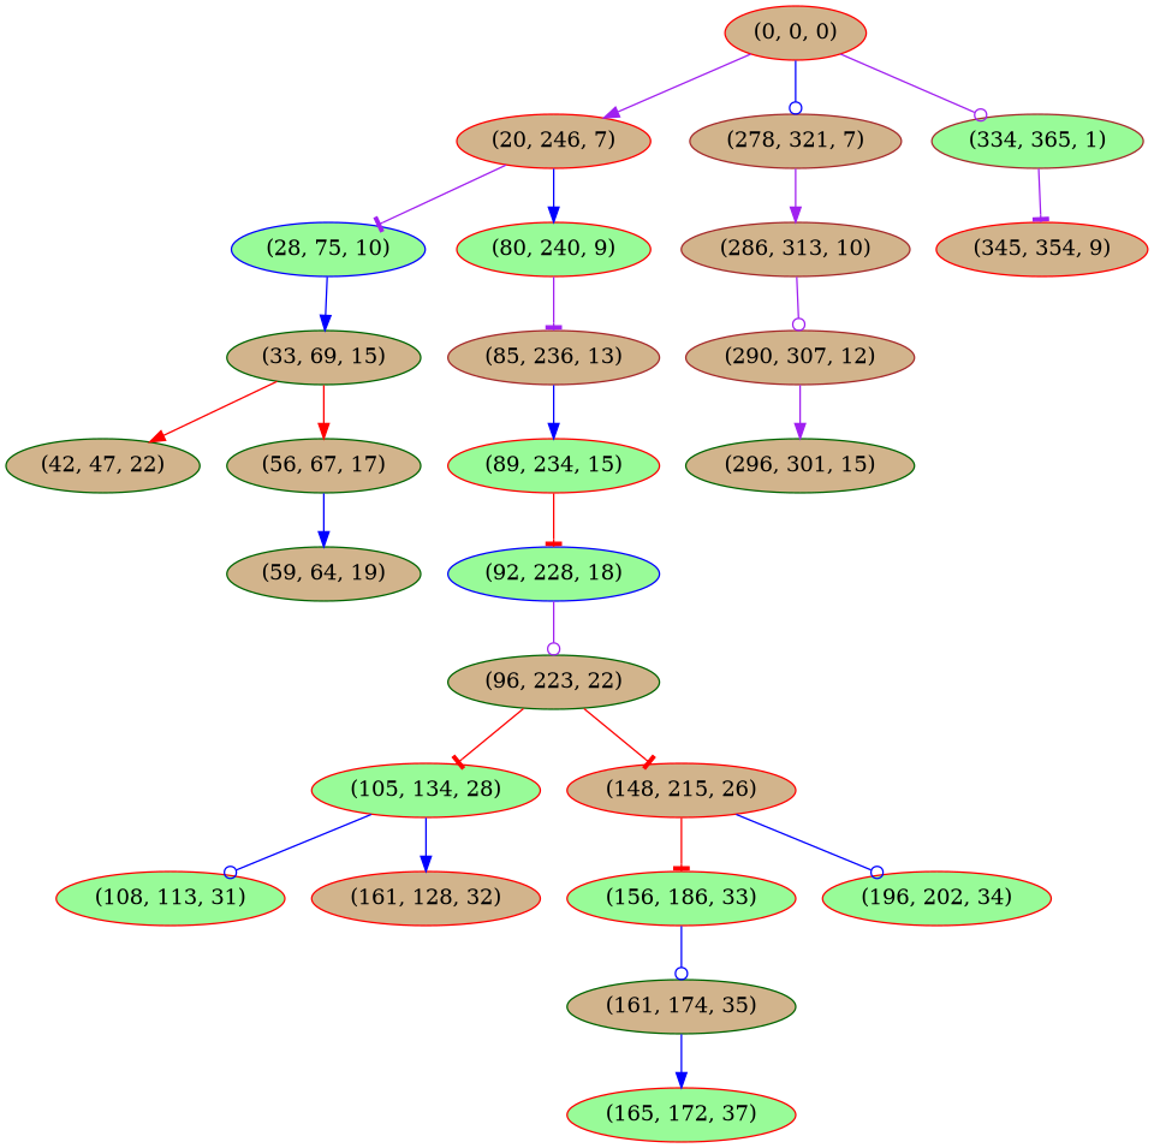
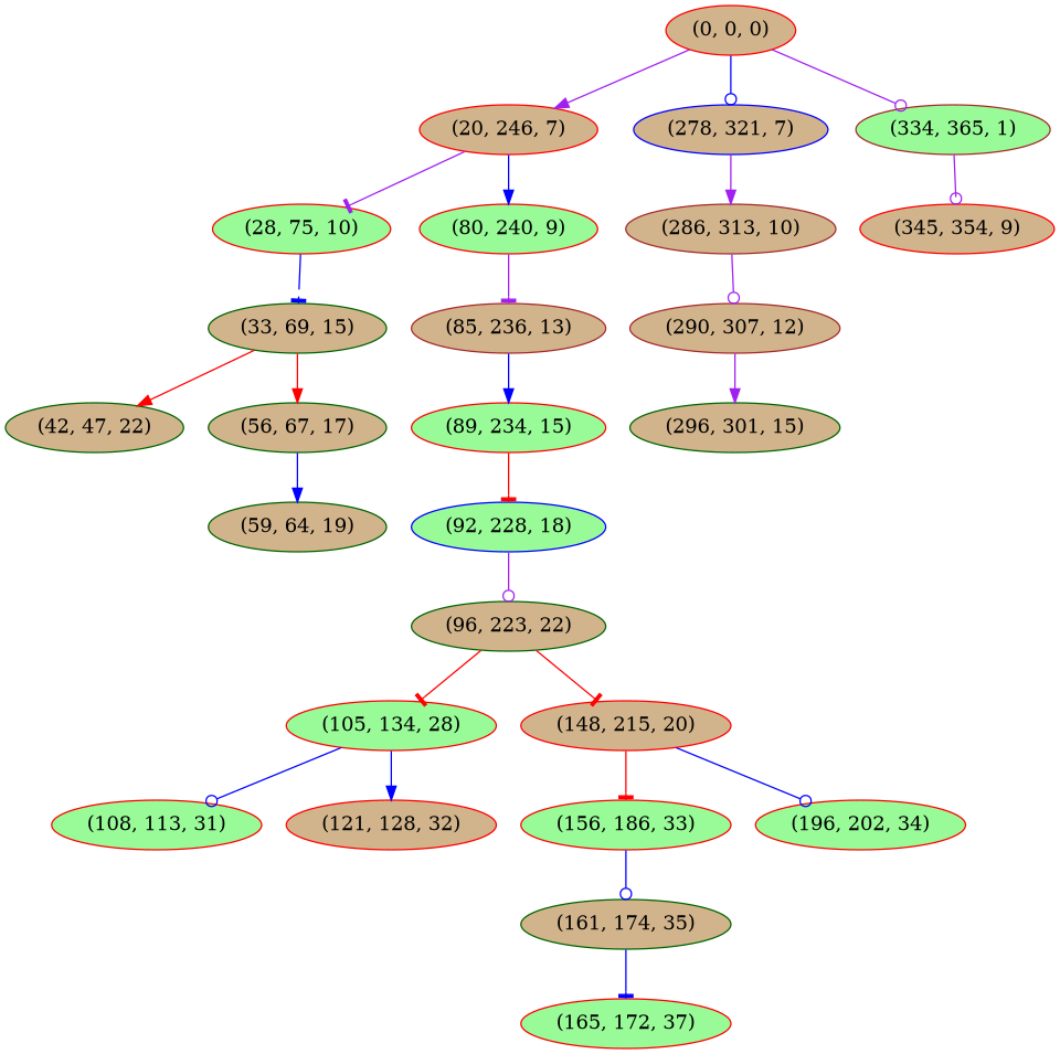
  digraph {
    node [color=red fillcolor=tan style=filled]
    edge [arrowhead=normal color=blue]
    "(0, 0, 0)"
    "(20, 246, 7)"
-   "(278, 321, 7)" [color=brown]
+   "(278, 321, 7)" [color=blue]
    "(334, 365, 1)" [color=brown fillcolor=palegreen]
-   "(28, 75, 10)" [color=blue fillcolor=palegreen]
+   "(28, 75, 10)" [fillcolor=palegreen]
    "(80, 240, 9)" [fillcolor=palegreen]
    "(286, 313, 10)" [color=brown]
    "(345, 354, 9)"
    "(33, 69, 15)" [color=darkgreen]
    "(85, 236, 13)" [color=brown]
    "(42, 47, 22)" [color=darkgreen]
    "(56, 67, 17)" [color=darkgreen]
    "(59, 64, 19)" [color=darkgreen]
    "(89, 234, 15)" [fillcolor=palegreen]
    "(92, 228, 18)" [color=blue fillcolor=palegreen]
    "(96, 223, 22)" [color=darkgreen]
    "(105, 134, 28)" [fillcolor=palegreen]
-   "(148, 215, 26)"
+   "(148, 215, 26)" [label="(148, 215, 20)"]
    "(108, 113, 31)" [fillcolor=palegreen]
-   "(121, 128, 32)" [label="(161, 128, 32)"]
+   "(121, 128, 32)"
    n21 [fillcolor=palegreen label="(156, 186, 33)"]
    "(196, 202, 34)" [fillcolor=palegreen]
    "(161, 174, 35)" [color=darkgreen]
    "(165, 172, 37)" [fillcolor=palegreen]
    "(290, 307, 12)" [color=brown]
    "(296, 301, 15)" [color=darkgreen]
    "(0, 0, 0)" -> "(20, 246, 7)" [color=purple]
    "(0, 0, 0)" -> "(278, 321, 7)" [arrowhead=odot]
    "(0, 0, 0)" -> "(334, 365, 1)" [arrowhead=odot color=purple]
    "(20, 246, 7)" -> "(28, 75, 10)" [arrowhead=tee color=purple]
    "(20, 246, 7)" -> "(80, 240, 9)"
    "(278, 321, 7)" -> "(286, 313, 10)" [color=purple]
-   "(334, 365, 1)" -> "(345, 354, 9)" [arrowhead=tee color=purple]
-   "(28, 75, 10)" -> "(33, 69, 15)"
+   "(334, 365, 1)" -> "(345, 354, 9)" [arrowhead=odot color=purple]
+   "(28, 75, 10)" -> "(33, 69, 15)" [arrowhead=tee]
    "(80, 240, 9)" -> "(85, 236, 13)" [arrowhead=tee color=purple]
    "(286, 313, 10)" -> "(290, 307, 12)" [arrowhead=odot color=purple]
    "(33, 69, 15)" -> "(42, 47, 22)" [color=red]
    "(33, 69, 15)" -> "(56, 67, 17)" [color=red]
    "(85, 236, 13)" -> "(89, 234, 15)"
    "(56, 67, 17)" -> "(59, 64, 19)"
    "(89, 234, 15)" -> "(92, 228, 18)" [arrowhead=tee color=red]
    "(92, 228, 18)" -> "(96, 223, 22)" [arrowhead=odot color=purple]
    "(96, 223, 22)" -> "(105, 134, 28)" [arrowhead=tee color=red]
    "(96, 223, 22)" -> "(148, 215, 26)" [arrowhead=tee color=red]
    "(105, 134, 28)" -> "(108, 113, 31)" [arrowhead=odot]
    "(105, 134, 28)" -> "(121, 128, 32)"
    "(148, 215, 26)" -> n21 [arrowhead=tee color=red]
    "(148, 215, 26)" -> "(196, 202, 34)" [arrowhead=odot]
    n21 -> "(161, 174, 35)" [arrowhead=odot]
-   "(161, 174, 35)" -> "(165, 172, 37)"
+   "(161, 174, 35)" -> "(165, 172, 37)" [arrowhead=tee]
    "(290, 307, 12)" -> "(296, 301, 15)" [color=purple]
  }
